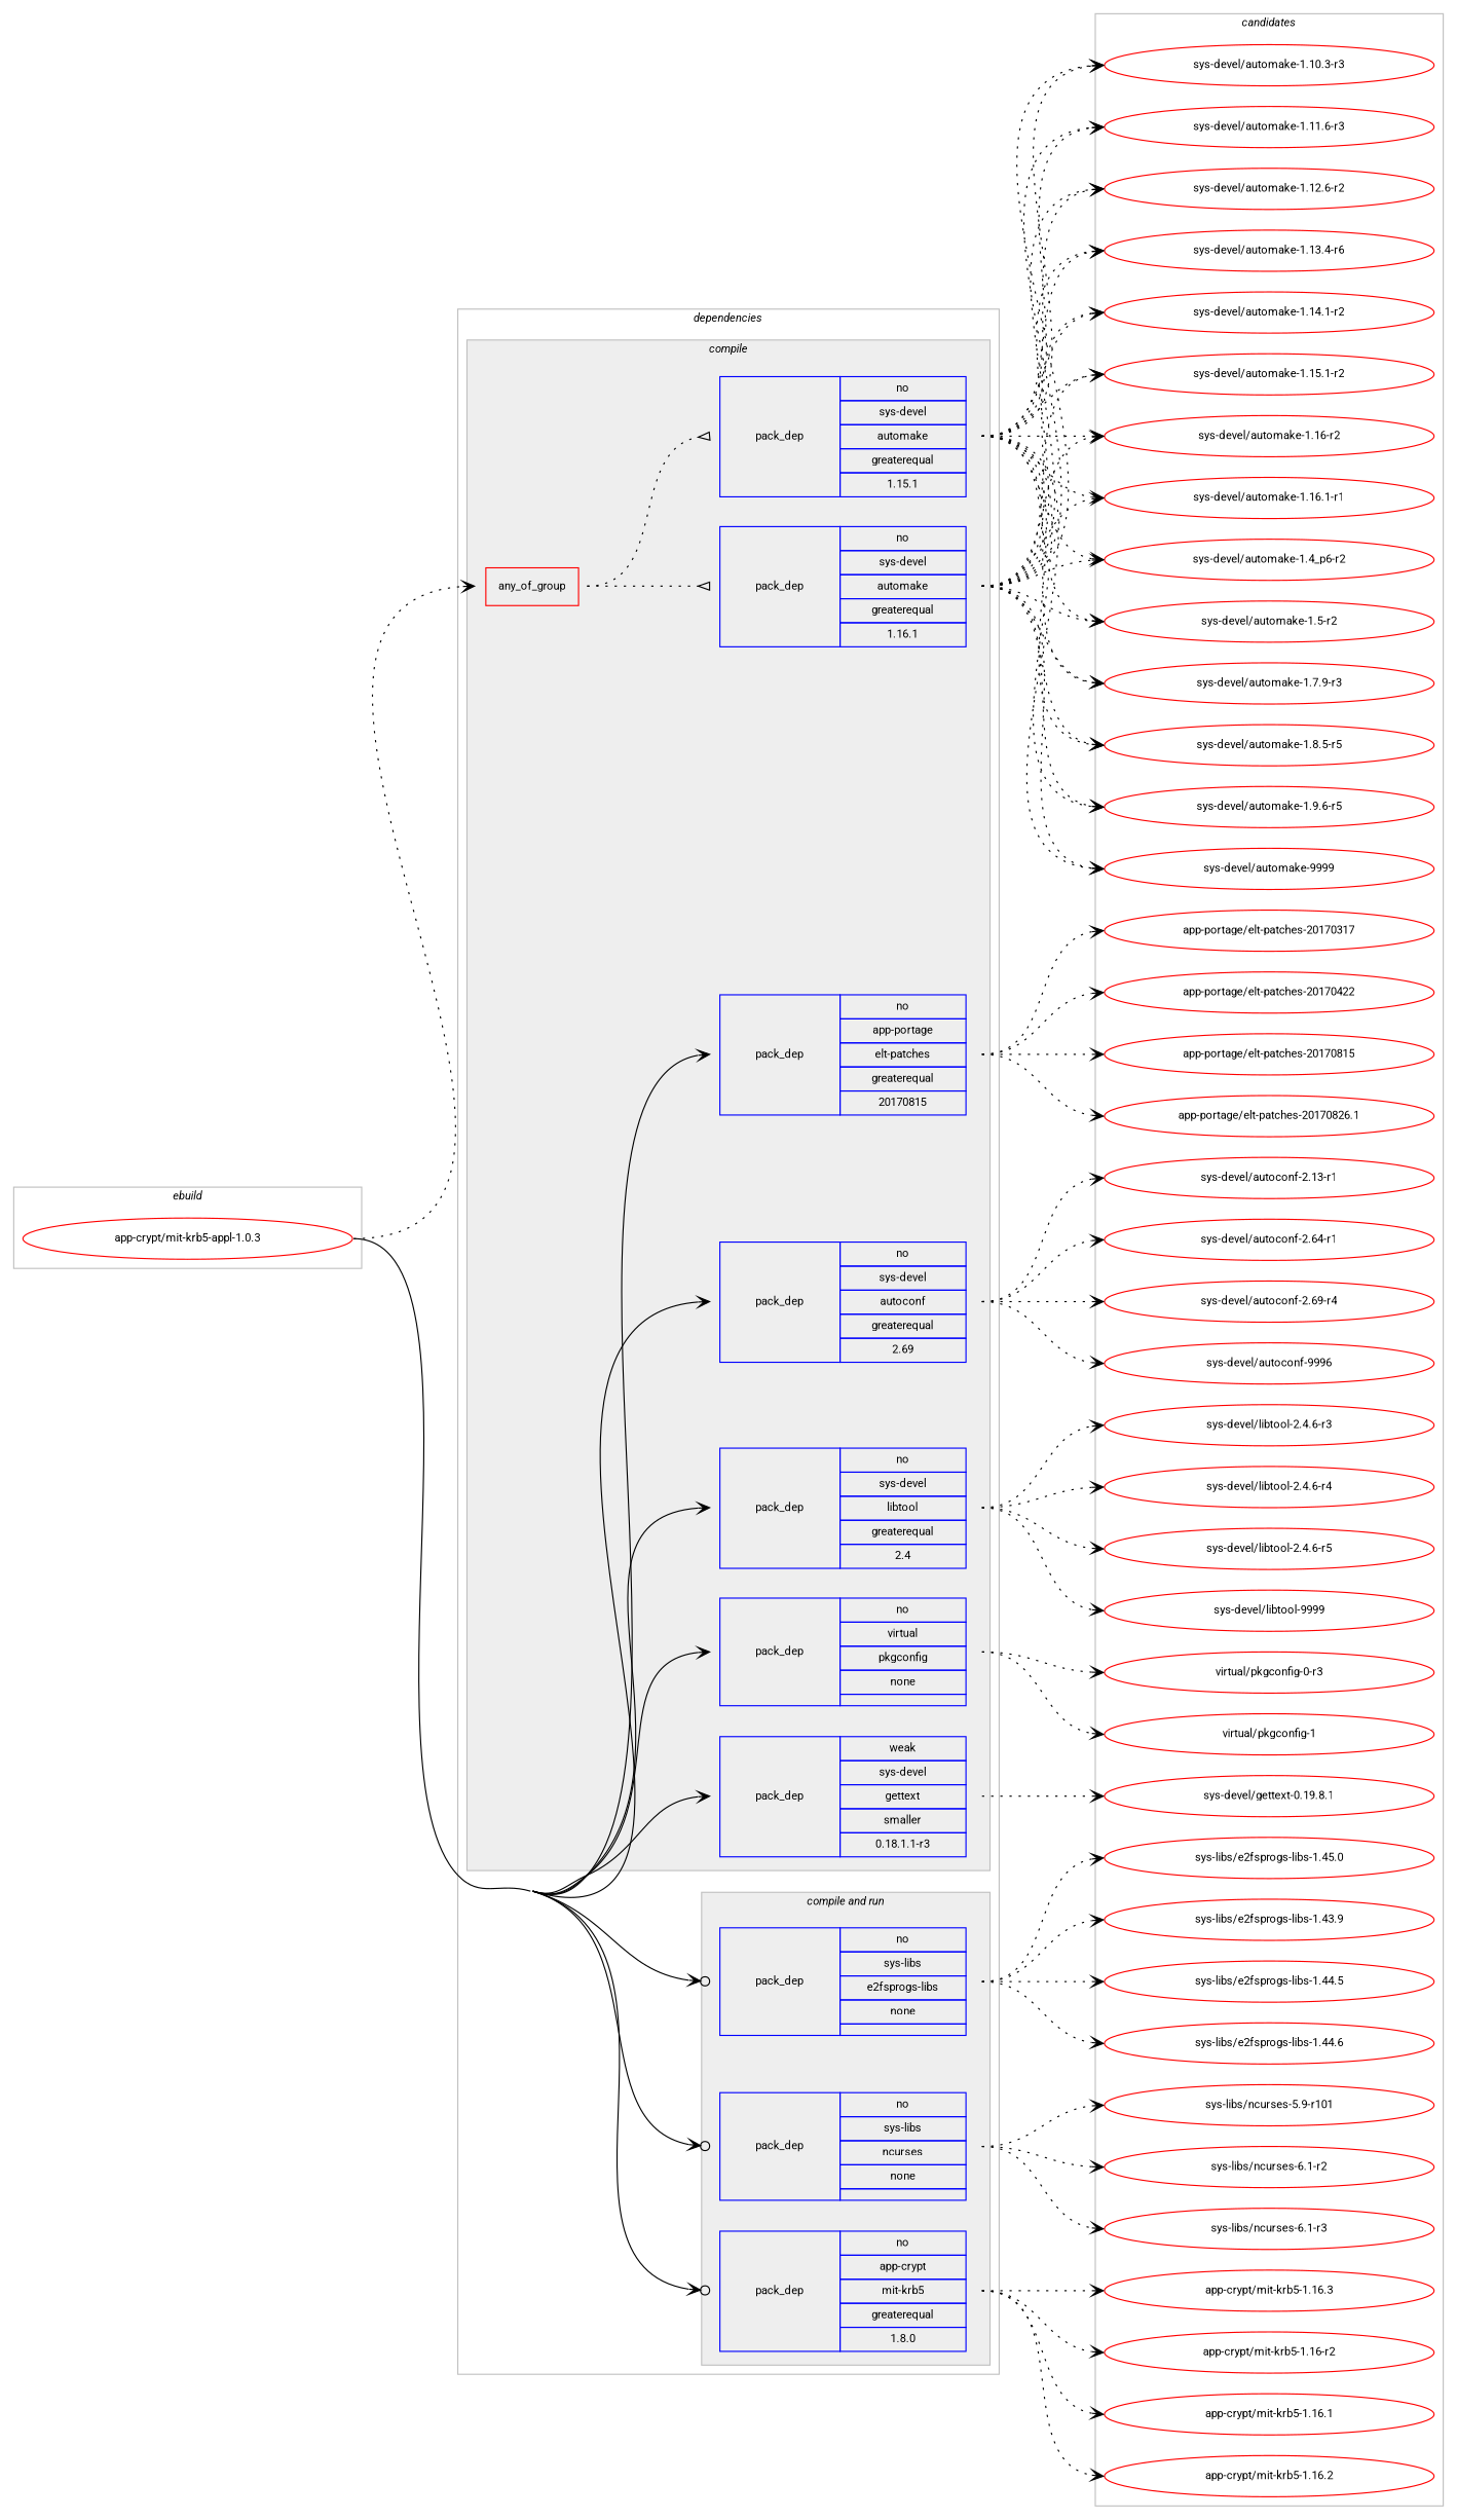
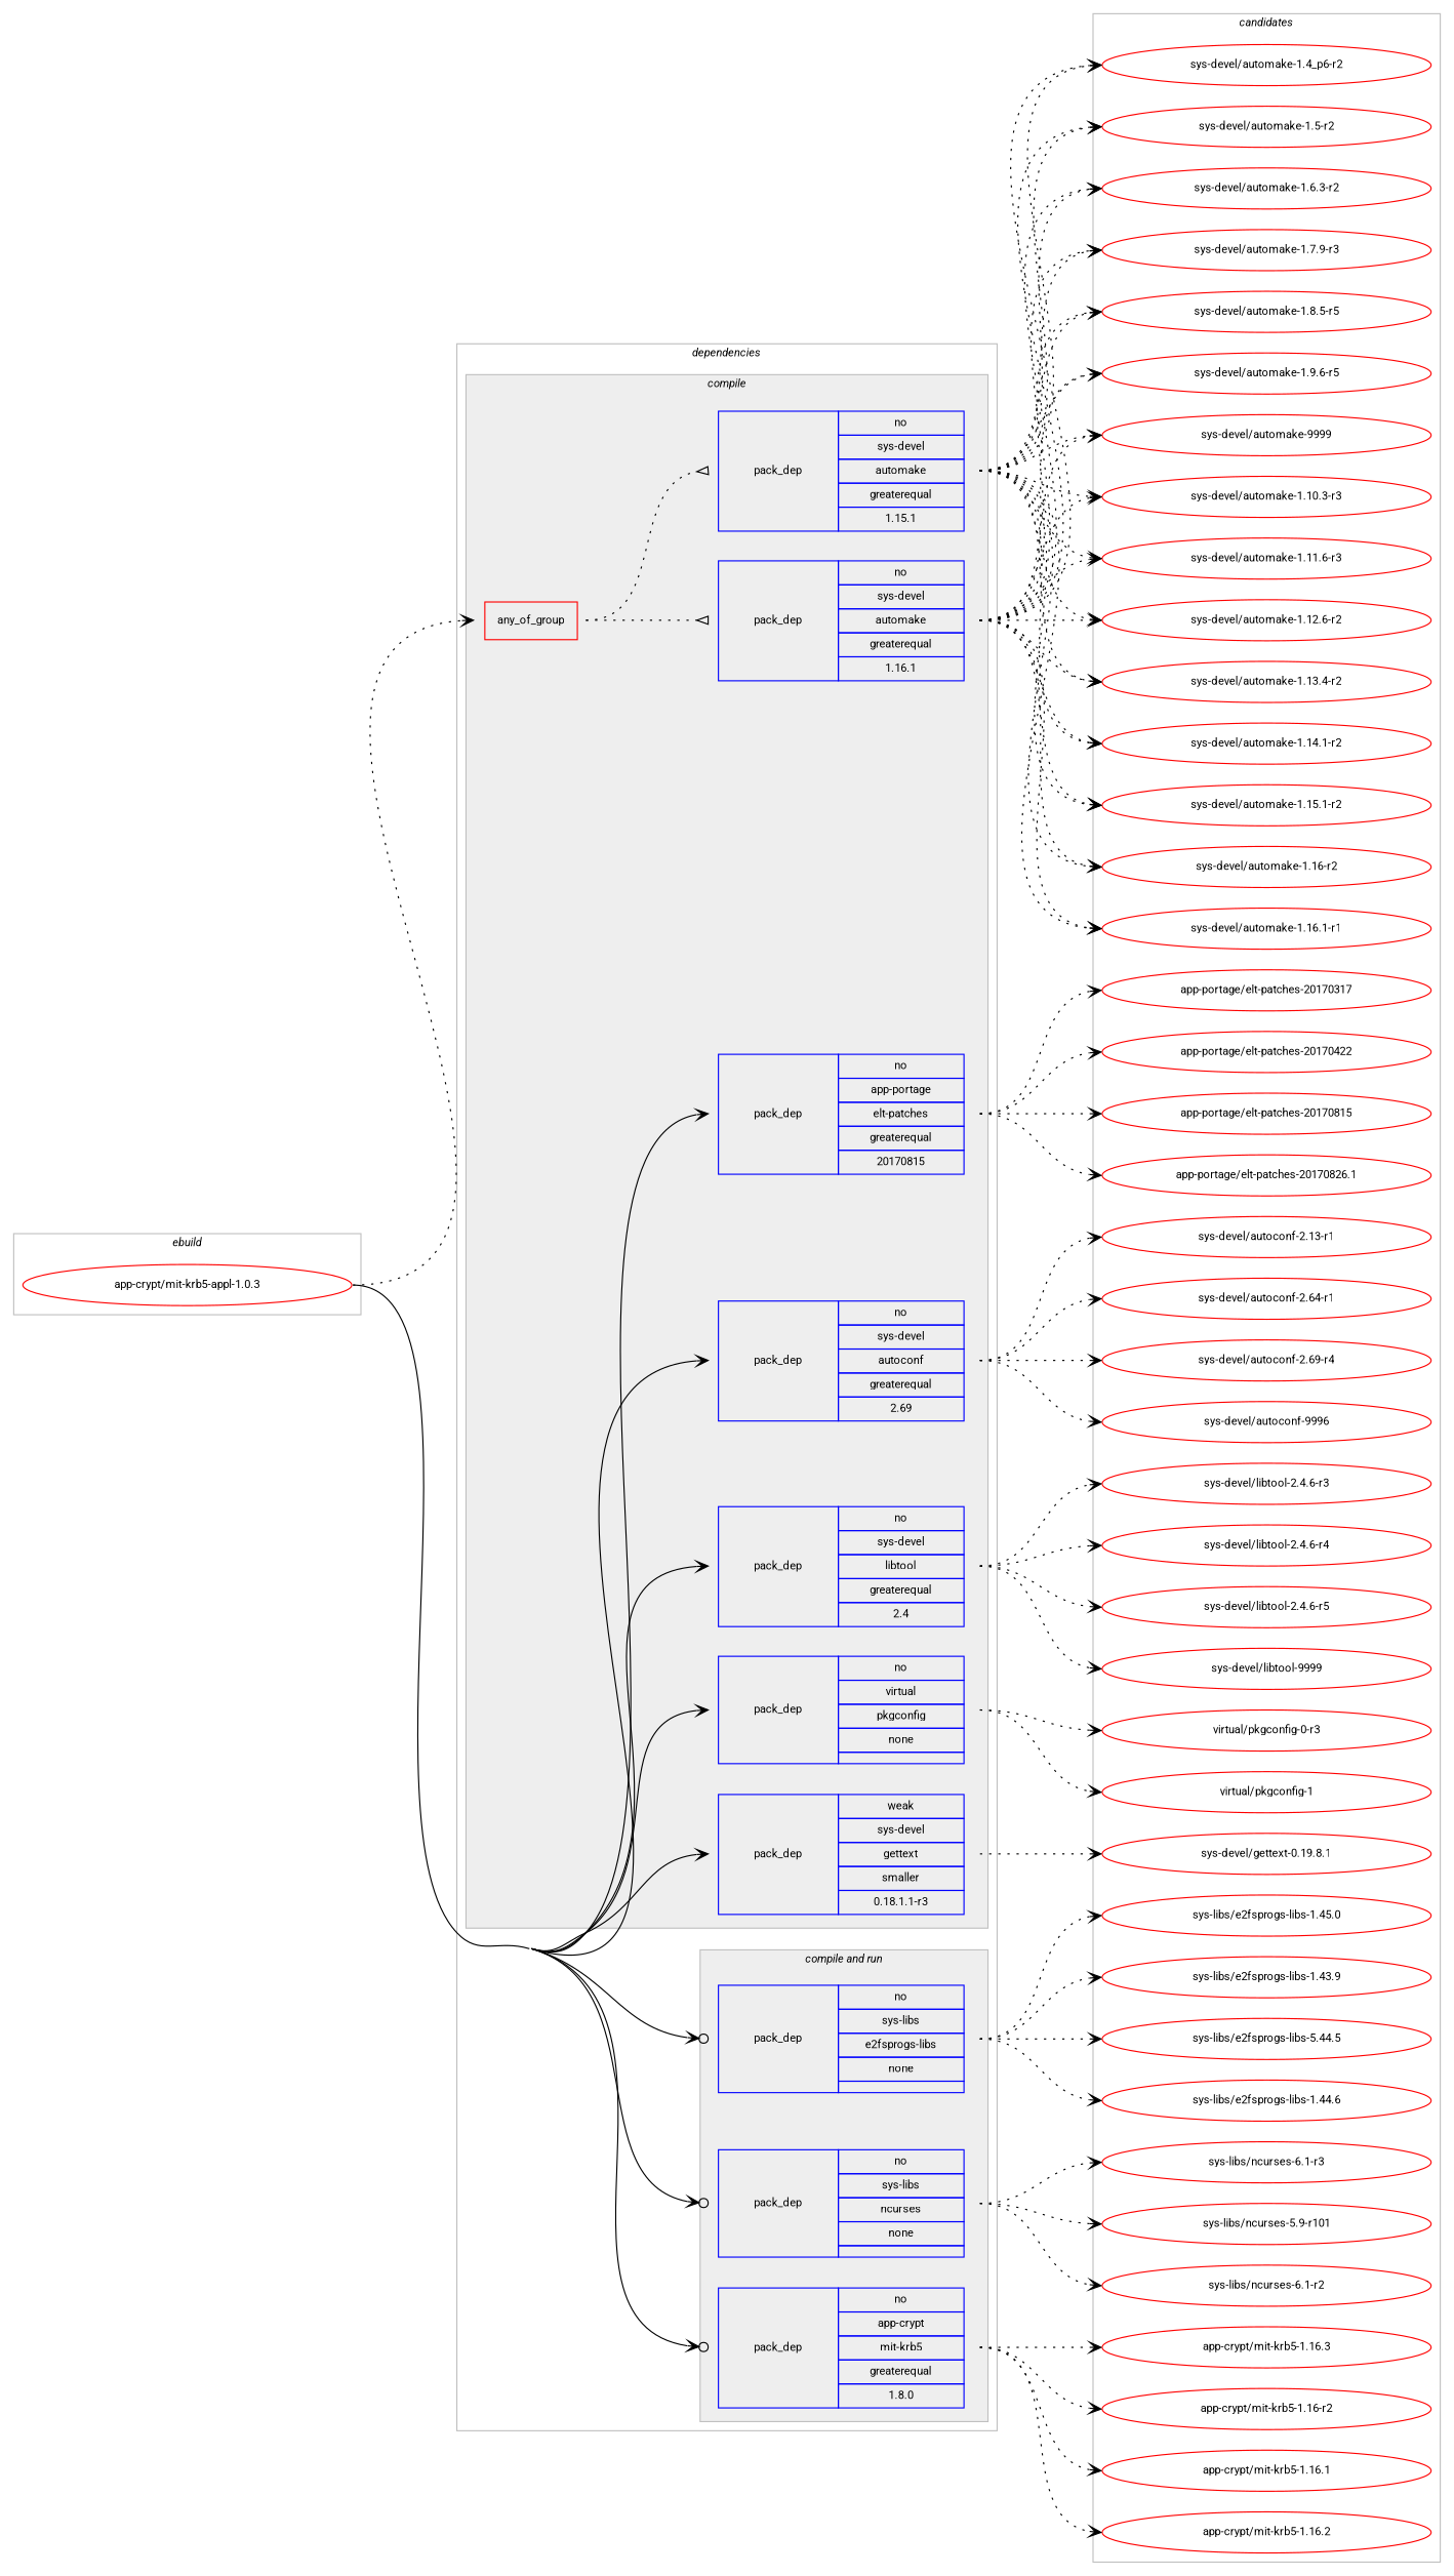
  digraph {
    compound=true
    concentrate=true
    fontname=Roboto
    fontsize=10
    newrank=true
    rankdir=LR
    ranksep=1.5
    node [color=red fontname=Roboto fontsize=10]
    edge [arrowhead=vee fontname=Roboto headport=w style=dotted tailport=e weight=100]
    n1 [label="app-crypt/mit-krb5-appl-1.0.3" width=4]
    n2 [color=blue label=<<TABLE BORDER="0" CELLBORDER="1" CELLSPACING="0" CELLPADDING="4" WIDTH="220"><TR><TD ROWSPAN="6" CELLPADDING="30">pack_dep</TD></TR><TR><TD WIDTH="110">no</TD></TR><TR><TD>sys-devel</TD></TR><TR><TD>automake</TD></TR><TR><TD>greaterequal</TD></TR><TR><TD>1.16.1</TD></TR></TABLE>> shape=none]
    n3 [color=blue label=<<TABLE BORDER="0" CELLBORDER="1" CELLSPACING="0" CELLPADDING="4" WIDTH="220"><TR><TD ROWSPAN="6" CELLPADDING="30">pack_dep</TD></TR><TR><TD WIDTH="110">no</TD></TR><TR><TD>sys-devel</TD></TR><TR><TD>automake</TD></TR><TR><TD>greaterequal</TD></TR><TR><TD>1.15.1</TD></TR></TABLE>> shape=none]
    n4 [label=<<TABLE BORDER="0" CELLBORDER="1" CELLSPACING="0" CELLPADDING="4"><TR><TD CELLPADDING="10">any_of_group</TD></TR></TABLE>> shape=none]
    n5 [color=blue label=<<TABLE BORDER="0" CELLBORDER="1" CELLSPACING="0" CELLPADDING="4" WIDTH="220"><TR><TD ROWSPAN="6" CELLPADDING="30">pack_dep</TD></TR><TR><TD WIDTH="110">no</TD></TR><TR><TD>app-portage</TD></TR><TR><TD>elt-patches</TD></TR><TR><TD>greaterequal</TD></TR><TR><TD>20170815</TD></TR></TABLE>> shape=none]
    n6 [color=blue label=<<TABLE BORDER="0" CELLBORDER="1" CELLSPACING="0" CELLPADDING="4" WIDTH="220"><TR><TD ROWSPAN="6" CELLPADDING="30">pack_dep</TD></TR><TR><TD WIDTH="110">no</TD></TR><TR><TD>sys-devel</TD></TR><TR><TD>autoconf</TD></TR><TR><TD>greaterequal</TD></TR><TR><TD>2.69</TD></TR></TABLE>> shape=none]
    n7 [color=blue label=<<TABLE BORDER="0" CELLBORDER="1" CELLSPACING="0" CELLPADDING="4" WIDTH="220"><TR><TD ROWSPAN="6" CELLPADDING="30">pack_dep</TD></TR><TR><TD WIDTH="110">no</TD></TR><TR><TD>sys-devel</TD></TR><TR><TD>libtool</TD></TR><TR><TD>greaterequal</TD></TR><TR><TD>2.4</TD></TR></TABLE>> shape=none]
    n8 [color=blue label=<<TABLE BORDER="0" CELLBORDER="1" CELLSPACING="0" CELLPADDING="4" WIDTH="220"><TR><TD ROWSPAN="6" CELLPADDING="30">pack_dep</TD></TR><TR><TD WIDTH="110">no</TD></TR><TR><TD>virtual</TD></TR><TR><TD>pkgconfig</TD></TR><TR><TD>none</TD></TR><TR><TD></TD></TR></TABLE>> shape=none]
    n9 [color=blue label=<<TABLE BORDER="0" CELLBORDER="1" CELLSPACING="0" CELLPADDING="4" WIDTH="220"><TR><TD ROWSPAN="6" CELLPADDING="30">pack_dep</TD></TR><TR><TD WIDTH="110">weak</TD></TR><TR><TD>sys-devel</TD></TR><TR><TD>gettext</TD></TR><TR><TD>smaller</TD></TR><TR><TD>0.18.1.1-r3</TD></TR></TABLE>> shape=none]
    n10 [color=blue label=<<TABLE BORDER="0" CELLBORDER="1" CELLSPACING="0" CELLPADDING="4" WIDTH="220"><TR><TD ROWSPAN="6" CELLPADDING="30">pack_dep</TD></TR><TR><TD WIDTH="110">no</TD></TR><TR><TD>app-crypt</TD></TR><TR><TD>mit-krb5</TD></TR><TR><TD>greaterequal</TD></TR><TR><TD>1.8.0</TD></TR></TABLE>> shape=none]
    n11 [color=blue label=<<TABLE BORDER="0" CELLBORDER="1" CELLSPACING="0" CELLPADDING="4" WIDTH="220"><TR><TD ROWSPAN="6" CELLPADDING="30">pack_dep</TD></TR><TR><TD WIDTH="110">no</TD></TR><TR><TD>sys-libs</TD></TR><TR><TD>e2fsprogs-libs</TD></TR><TR><TD>none</TD></TR><TR><TD></TD></TR></TABLE>> shape=none]
    n12 [color=blue label=<<TABLE BORDER="0" CELLBORDER="1" CELLSPACING="0" CELLPADDING="4" WIDTH="220"><TR><TD ROWSPAN="6" CELLPADDING="30">pack_dep</TD></TR><TR><TD WIDTH="110">no</TD></TR><TR><TD>sys-libs</TD></TR><TR><TD>ncurses</TD></TR><TR><TD>none</TD></TR><TR><TD></TD></TR></TABLE>> shape=none]
    n13 [label="sys-devel/automake-1.10.3-r3" width=4]
    n14 [label="sys-devel/automake-1.11.6-r3" width=4]
    n15 [label="sys-devel/automake-1.12.6-r2" width=4]
-   n16 [label="sys-devel/automake-1.13.4-r6" width=4]
+   n16 [label="sys-devel/automake-1.13.4-r2" width=4]
    n17 [label="sys-devel/automake-1.14.1-r2" width=4]
    n18 [label="sys-devel/automake-1.15.1-r2" width=4]
    n19 [label="sys-devel/automake-1.16-r2" width=4]
    n20 [label="sys-devel/automake-1.16.1-r1" width=4]
    n21 [label="sys-devel/automake-1.4_p6-r2" width=4]
    n22 [label="sys-devel/automake-1.5-r2" width=4]
+   n23 [label="sys-devel/automake-1.6.3-r2" width=4]
    n24 [label="sys-devel/automake-1.7.9-r3" width=4]
    n25 [label="sys-devel/automake-1.8.5-r5" width=4]
    n26 [label="sys-devel/automake-1.9.6-r5" width=4]
    n27 [label="sys-devel/automake-9999" width=4]
    n28 [label="app-portage/elt-patches-20170317" width=4]
    n29 [label="app-portage/elt-patches-20170422" width=4]
    n30 [label="app-portage/elt-patches-20170815" width=4]
    n31 [label="app-portage/elt-patches-20170826.1" width=4]
    n32 [label="sys-devel/autoconf-2.13-r1" width=4]
    n33 [label="sys-devel/autoconf-2.64-r1" width=4]
    n34 [label="sys-devel/autoconf-2.69-r4" width=4]
    n35 [label="sys-devel/autoconf-9996" width=4]
    n36 [label="sys-devel/libtool-2.4.6-r3" width=4]
    n37 [label="sys-devel/libtool-2.4.6-r4" width=4]
    n38 [label="sys-devel/libtool-2.4.6-r5" width=4]
    n39 [label="sys-devel/libtool-9999" width=4]
    n40 [label="virtual/pkgconfig-0-r3" width=4]
    n41 [label="virtual/pkgconfig-1" width=4]
    n42 [label="sys-devel/gettext-0.19.8.1" width=4]
    n43 [label="app-crypt/mit-krb5-1.16-r2" width=4]
    n44 [label="app-crypt/mit-krb5-1.16.1" width=4]
    n45 [label="app-crypt/mit-krb5-1.16.2" width=4]
    n46 [label="app-crypt/mit-krb5-1.16.3" width=4]
    n47 [label="sys-libs/e2fsprogs-libs-1.43.9" width=4]
-   n48 [label="sys-libs/e2fsprogs-libs-1.44.5" width=4]
+   n48 [label="sys-libs/e2fsprogs-libs-5.44.5" width=4]
    n49 [label="sys-libs/e2fsprogs-libs-1.44.6" width=4]
    n50 [label="sys-libs/e2fsprogs-libs-1.45.0" width=4]
    n51 [label="sys-libs/ncurses-5.9-r101" width=4]
    n52 [label="sys-libs/ncurses-6.1-r2" width=4]
    n53 [label="sys-libs/ncurses-6.1-r3" width=4]
    subgraph cluster_1 {
      color=gray
      label=<<i>ebuild</i>>
      rank=same
      n1
    }
    subgraph cluster_2 {
      color=gray
      label=<<i>dependencies</i>>
      subgraph cluster_3 {
        color=gray
        fillcolor="#eeeeee"
        label=<<i>compile</i>>
        style=filled
        subgraph sub_4 {
          color=gray
          fillcolor="#eeeeee"
          label=<<i>compile</i>>
          style=filled
          n4
          subgraph sub_5 {
            color=gray
            fillcolor="#eeeeee"
            label=<<i>compile</i>>
            style=filled
            n2
          }
          subgraph sub_6 {
            color=gray
            fillcolor="#eeeeee"
            label=<<i>compile</i>>
            style=filled
            n3
          }
        }
        subgraph sub_7 {
          color=gray
          fillcolor="#eeeeee"
          label=<<i>compile</i>>
          style=filled
          n5
        }
        subgraph sub_8 {
          color=gray
          fillcolor="#eeeeee"
          label=<<i>compile</i>>
          style=filled
          n6
        }
        subgraph sub_9 {
          color=gray
          fillcolor="#eeeeee"
          label=<<i>compile</i>>
          style=filled
          n7
        }
        subgraph sub_10 {
          color=gray
          fillcolor="#eeeeee"
          label=<<i>compile</i>>
          style=filled
          n8
        }
        subgraph sub_11 {
          color=gray
          fillcolor="#eeeeee"
          label=<<i>compile</i>>
          style=filled
          n9
        }
      }
      subgraph cluster_12 {
        color=gray
        fillcolor="#eeeeee"
        label=<<i>compile and run</i>>
        style=filled
        subgraph sub_13 {
          color=gray
          fillcolor="#eeeeee"
          label=<<i>compile and run</i>>
          style=filled
          n10
        }
        subgraph sub_14 {
          color=gray
          fillcolor="#eeeeee"
          label=<<i>compile and run</i>>
          style=filled
          n11
        }
        subgraph sub_15 {
          color=gray
          fillcolor="#eeeeee"
          label=<<i>compile and run</i>>
          style=filled
          n12
        }
      }
      subgraph cluster_16 {
        color=gray
        fillcolor="#eeeeee"
        label=<<i>run</i>>
        style=filled
      }
    }
    subgraph cluster_17 {
      color=gray
      label=<<i>candidates</i>>
      rank=same
      subgraph sub_18 {
        color=black
        label=<<i>candidates</i>>
        nodesep=1
        rank=same
        n13
        n14
        n15
        n16
        n17
        n18
        n19
        n20
        n21
        n22
+       n23
        n24
        n25
        n26
        n27
      }
      subgraph sub_19 {
        color=black
        label=<<i>candidates</i>>
        nodesep=1
        rank=same
        n13
        n14
        n15
        n16
        n17
        n18
        n19
        n20
        n21
        n22
+       n23
        n24
        n25
        n26
        n27
      }
      subgraph sub_20 {
        color=black
        label=<<i>candidates</i>>
        nodesep=1
        rank=same
        n28
        n29
        n30
        n31
      }
      subgraph sub_21 {
        color=black
        label=<<i>candidates</i>>
        nodesep=1
        rank=same
        n32
        n33
        n34
        n35
      }
      subgraph sub_22 {
        color=black
        label=<<i>candidates</i>>
        nodesep=1
        rank=same
        n36
        n37
        n38
        n39
      }
      subgraph sub_23 {
        color=black
        label=<<i>candidates</i>>
        nodesep=1
        rank=same
        n40
        n41
      }
      subgraph sub_24 {
        color=black
        label=<<i>candidates</i>>
        nodesep=1
        rank=same
        n42
      }
      subgraph sub_25 {
        color=black
        label=<<i>candidates</i>>
        nodesep=1
        rank=same
        n43
        n44
        n45
        n46
      }
      subgraph sub_26 {
        color=black
        label=<<i>candidates</i>>
        nodesep=1
        rank=same
        n47
        n48
        n49
        n50
      }
      subgraph sub_27 {
        color=black
        label=<<i>candidates</i>>
        nodesep=1
        rank=same
        n51
        n52
        n53
      }
    }
    n1 -> n4 [weight=20]
    n1 -> n5 [style=solid weight=20]
    n1 -> n6 [style=solid weight=20]
    n1 -> n7 [style=solid weight=20]
    n1 -> n8 [style=solid weight=20]
    n1 -> n9 [style=solid weight=20]
    n1 -> n10 [arrowhead=odotvee style=solid weight=20]
    n1 -> n11 [arrowhead=odotvee style=solid weight=20]
    n1 -> n12 [arrowhead=odotvee style=solid weight=20]
    n2 -> n13
    n2 -> n14
    n2 -> n15
    n2 -> n16
    n2 -> n17
    n2 -> n18
    n2 -> n19
    n2 -> n20
    n2 -> n21
    n2 -> n22
+   n2 -> n23
    n2 -> n24
    n2 -> n25
    n2 -> n26
    n2 -> n27
    n3 -> n13
    n3 -> n14
    n3 -> n15
    n3 -> n16
    n3 -> n17
    n3 -> n18
    n3 -> n19
    n3 -> n20
    n3 -> n21
    n3 -> n22
+   n3 -> n23
    n3 -> n24
    n3 -> n25
    n3 -> n26
    n3 -> n27
    n4 -> n2 [arrowhead=oinv weight=20]
    n4 -> n3 [arrowhead=oinv weight=20]
    n5 -> n28
    n5 -> n29
    n5 -> n30
    n5 -> n31
    n6 -> n32
    n6 -> n33
    n6 -> n34
    n6 -> n35
    n7 -> n36
    n7 -> n37
    n7 -> n38
    n7 -> n39
    n8 -> n40
    n8 -> n41
    n9 -> n42
    n10 -> n43
    n10 -> n44
    n10 -> n45
    n10 -> n46
    n11 -> n47
    n11 -> n48
    n11 -> n49
    n11 -> n50
    n12 -> n51
    n12 -> n52
    n12 -> n53
  }
